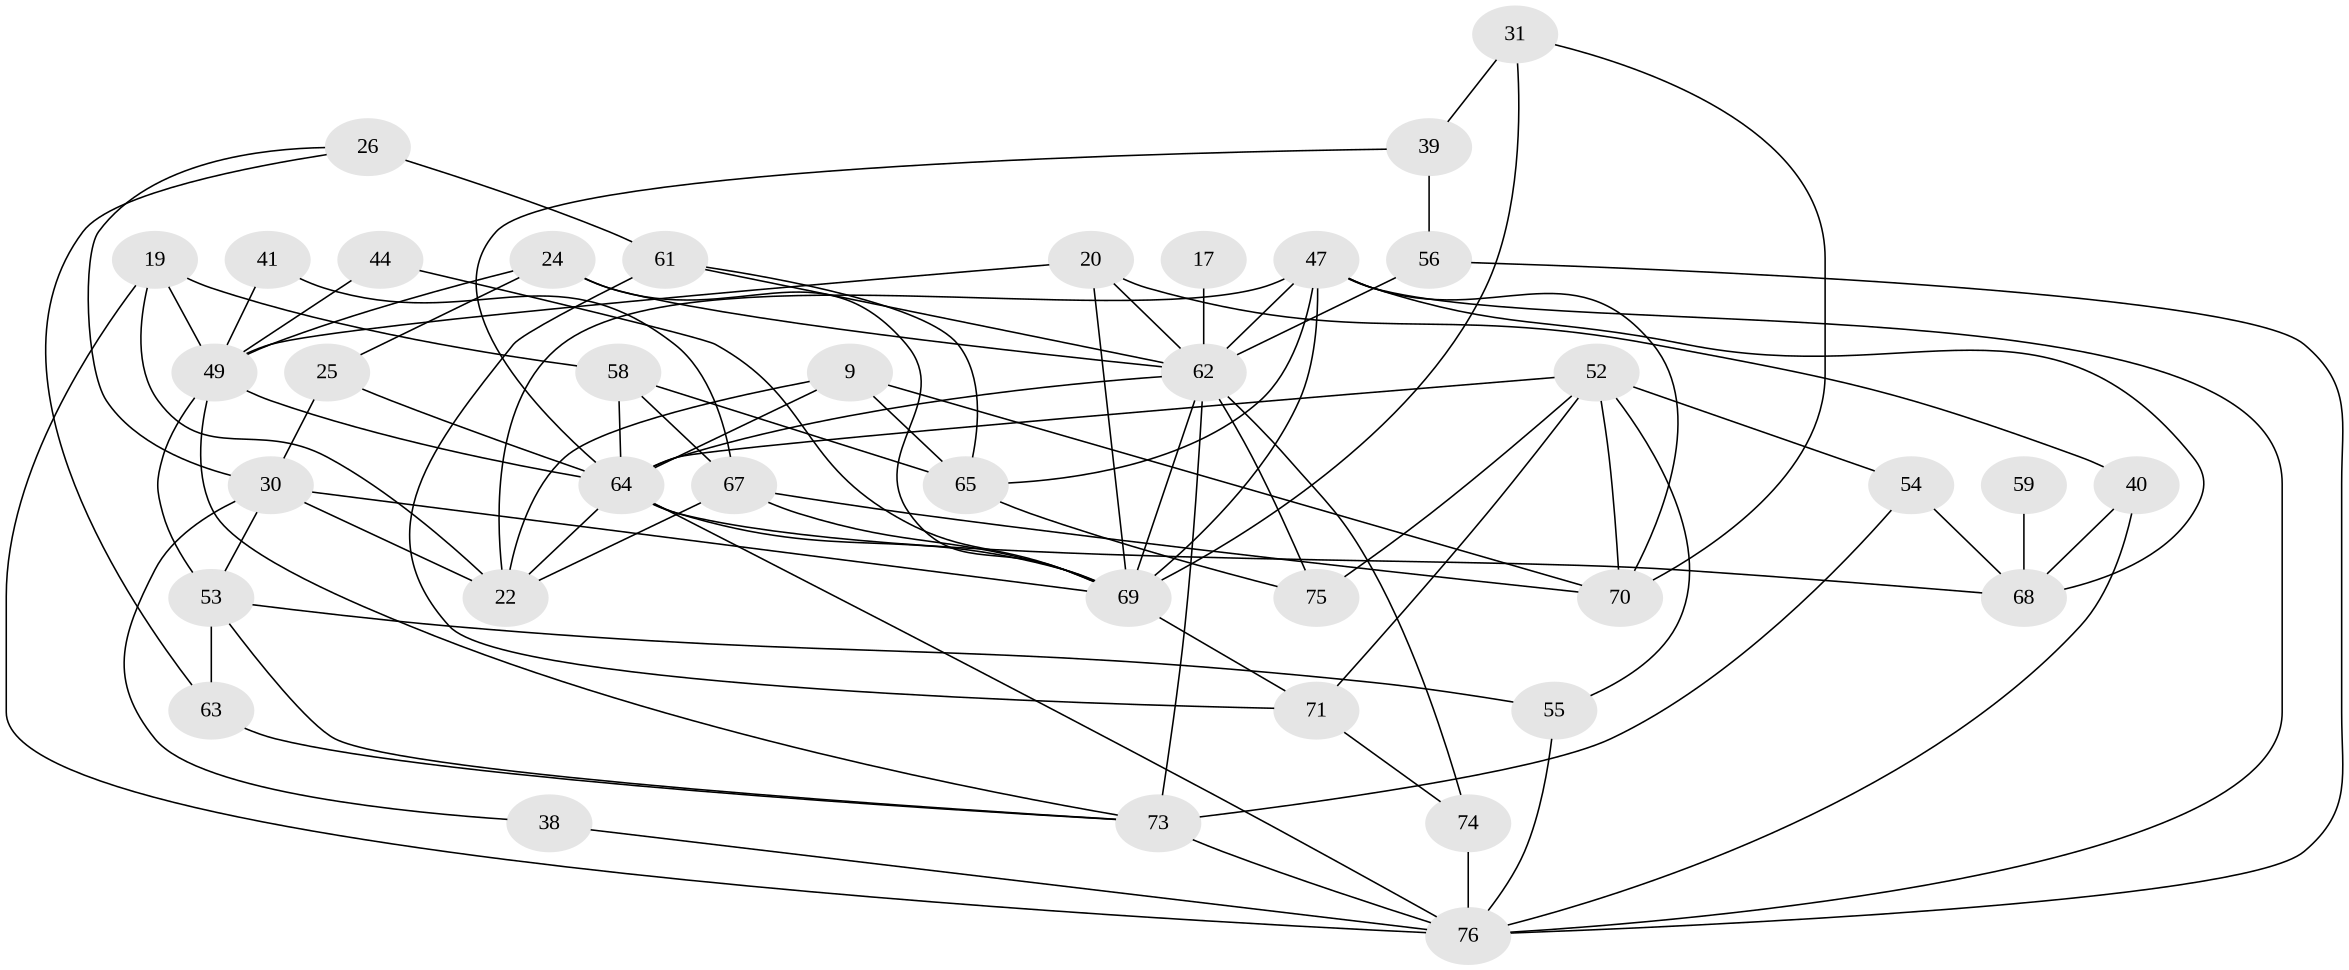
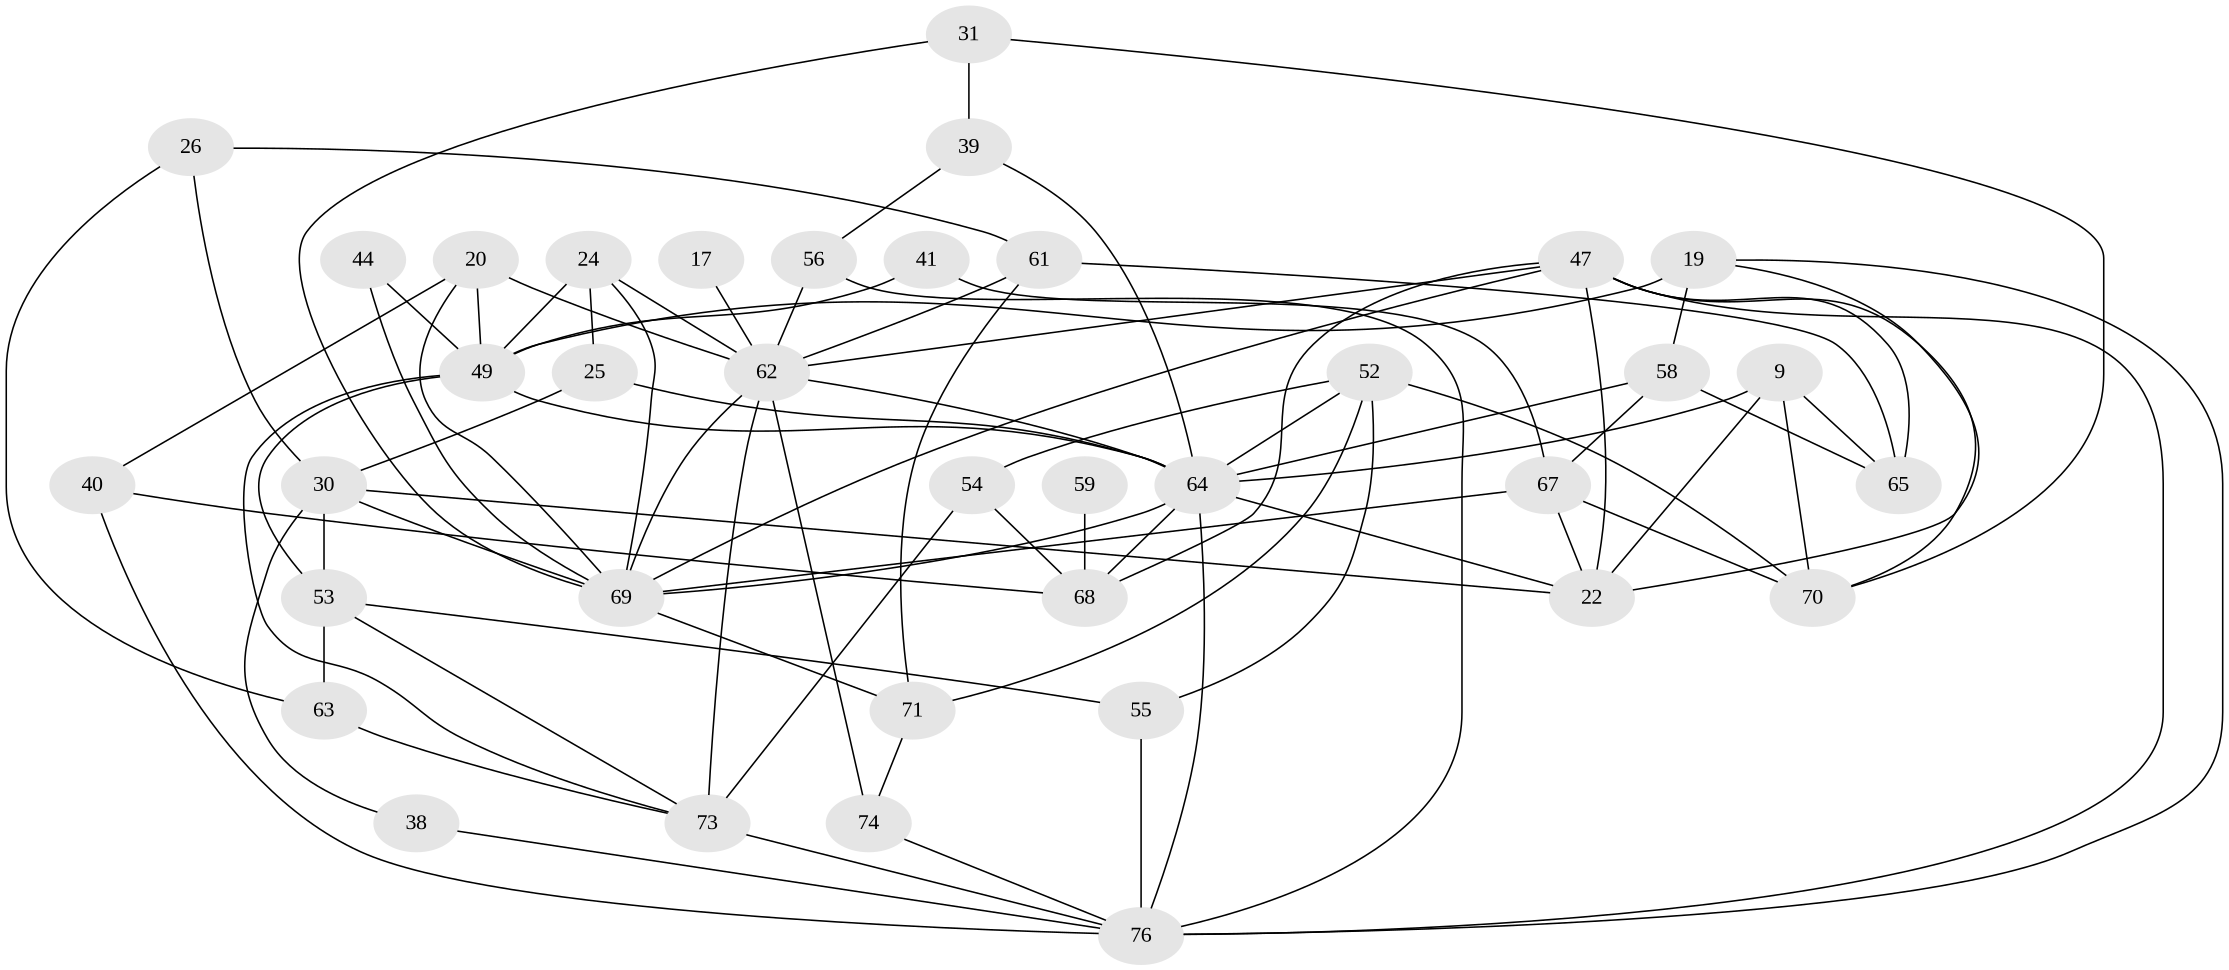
  graph {
    fontname="Liberation Serif"
    node [color=gray90 fontname="Liberation Serif" style=filled]
    edge [fontname="Liberation Serif"]
    64 [super="+32"]
    n2 [label=22 super="+60+51"]
    76 [super="+48+33"]
    69 [super="+34"]
    68 [super="+37"]
    9
    65 [super="+29"]
    70
-   75
    62 [super="+15+46+50"]
    73 [super="+66+42"]
    74 [super="+12"]
    17
    49 [super="+16"]
    53
    19
    58 [super="+21"]
    67 [super="+36"]
    40 [super="+27"]
    20
    71 [super="+13"]
    24
    25
    30 [super="+10"]
    38
    26
    61 [super="+57"]
    63
    55
    31
    39
    56
    41
    44
    47 [super="+35+45"]
    52 [super="+11"]
    54
    59
    64 -- n2
    64 -- 76
    64 -- 69 [weight=2]
    64 -- 68
    69 -- 71 [weight=2]
    9 -- 64
    9 -- n2
    9 -- 65
    9 -- 70
-   65 -- 75
    62 -- 64
    62 -- 69 [weight=2]
-   62 -- 75 [weight=2]
    62 -- 73 [weight=2]
    62 -- 74 [weight=3]
    73 -- 76 [weight=2]
    74 -- 76 [weight=2]
    17 -- 62 [weight=2]
    49 -- 64 [weight=2]
    49 -- 73
    49 -- 53
    53 -- 73
    53 -- 63
    53 -- 55
    19 -- n2
    19 -- 76
    19 -- 49
    19 -- 58 [weight=2]
    58 -- 64 [weight=2]
    58 -- 65
    58 -- 67
    67 -- n2 [weight=2]
    67 -- 69 [weight=2]
    67 -- 70
    40 -- 76
    40 -- 68
    20 -- 69
    20 -- 62
    20 -- 49
    20 -- 40 [weight=2]
    71 -- 74
    24 -- 69 [weight=2]
    24 -- 62
    24 -- 49 [weight=2]
    24 -- 25
    25 -- 64
    25 -- 30
    30 -- n2
    30 -- 69 [weight=2]
    30 -- 53
    30 -- 38
    38 -- 76
    26 -- 30
    26 -- 61 [weight=2]
    26 -- 63
    61 -- 65
    61 -- 62
    61 -- 71
    63 -- 73
    55 -- 76
    31 -- 69
    31 -- 70
    31 -- 39
    39 -- 64
    39 -- 56
    56 -- 76
    56 -- 62 [weight=2]
    41 -- 49
    41 -- 67
    44 -- 69
    44 -- 49
    47 -- n2 [weight=2]
    47 -- 76 [weight=3]
    47 -- 69 [weight=2]
    47 -- 68
    47 -- 65
    47 -- 70
    47 -- 62
    52 -- 64
    52 -- 70
-   52 -- 75
    52 -- 71
    52 -- 55
    52 -- 54
    54 -- 68
    54 -- 73 [weight=2]
    59 -- 68
  }
